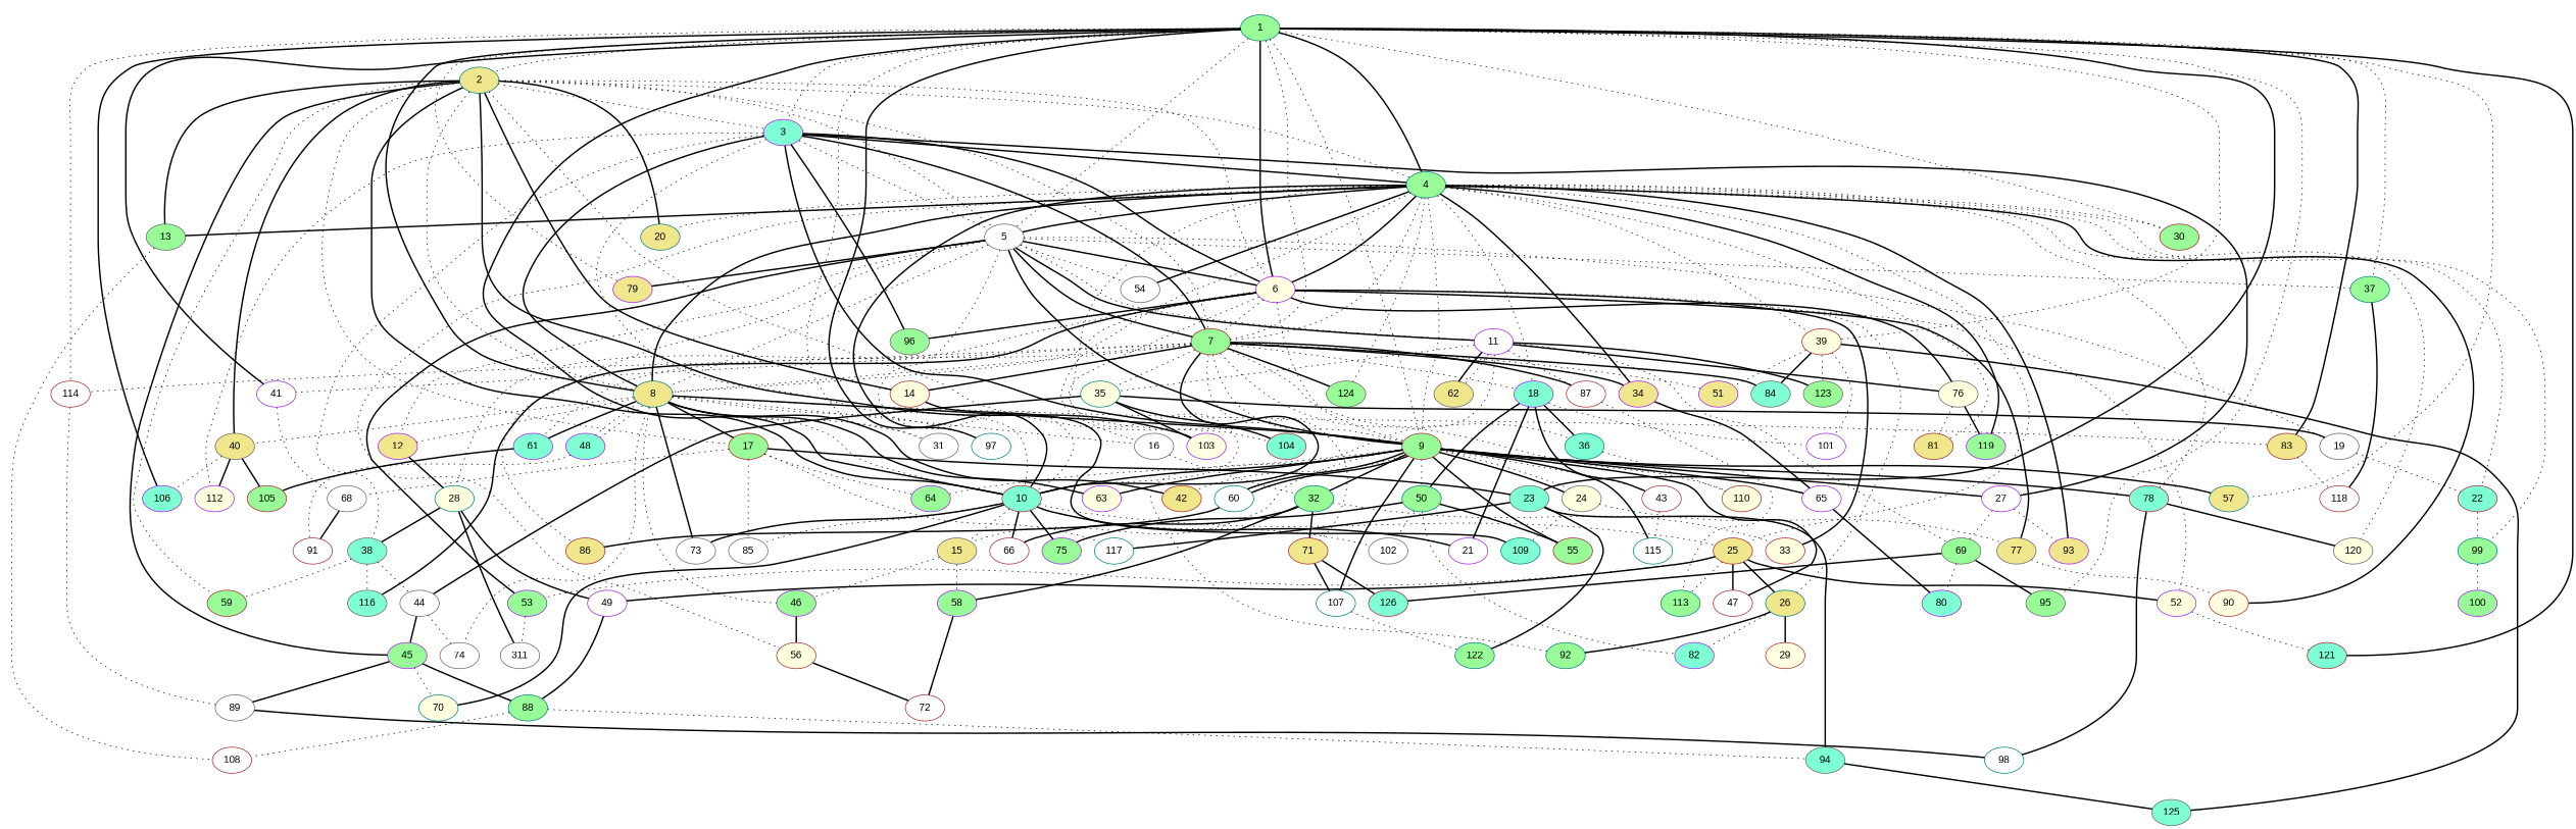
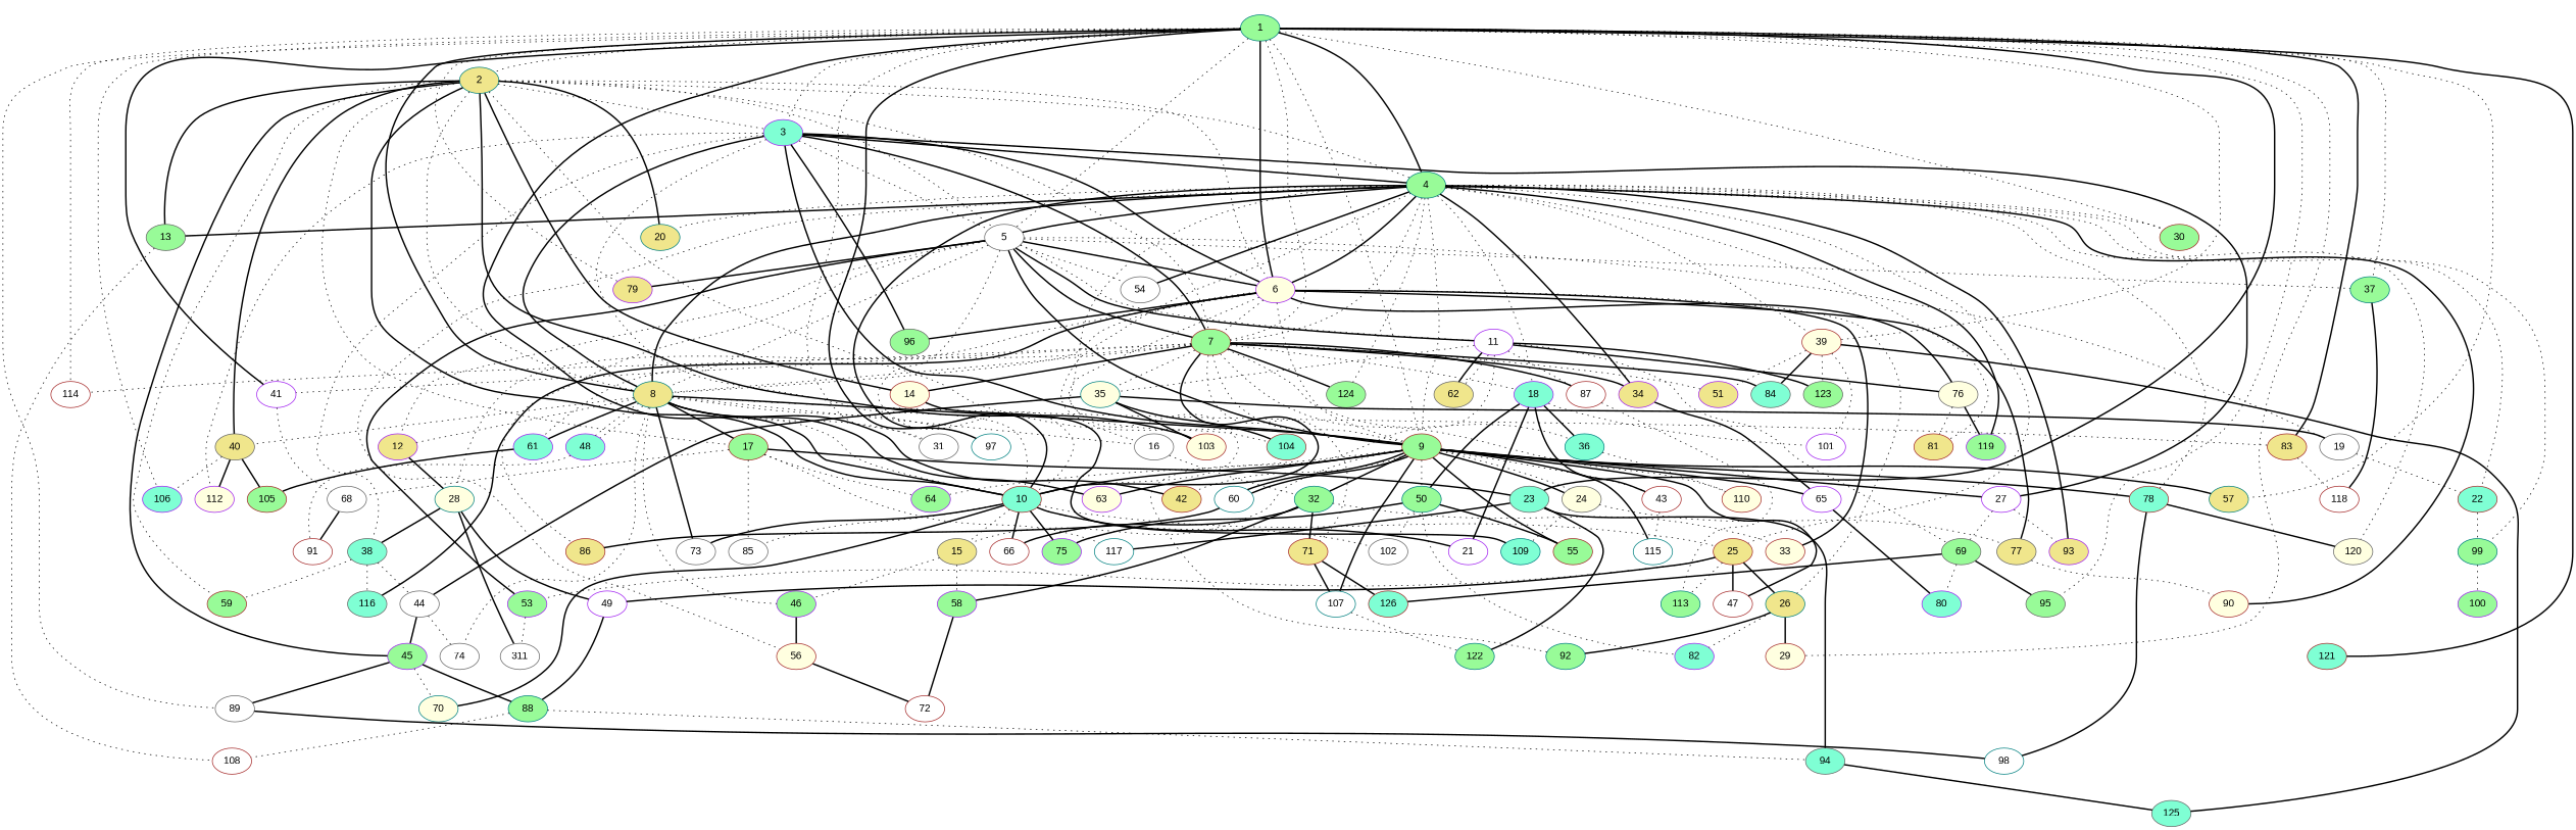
  graph {
    fontname="Liberation Sans"
    node [color=brown fillcolor=white fontname="Liberation Sans" style=filled]
    edge [fontname="Liberation Sans" style=dotted]
    1 [color=teal fillcolor=palegreen]
    2 [color=teal fillcolor=khaki]
    3 [color=purple fillcolor=aquamarine]
    4 [color=teal fillcolor=palegreen]
    5 [color=gray40]
    6 [color=purple fillcolor=lightyellow]
    7 [fillcolor=palegreen]
    8 [color=teal fillcolor=khaki]
    9 [fillcolor=palegreen]
    10 [fillcolor=aquamarine]
    23 [color=gray40 fillcolor=aquamarine]
    29 [fillcolor=lightyellow]
    30 [fillcolor=palegreen]
    31 [color=gray40]
    37 [color=teal fillcolor=palegreen]
    39 [fillcolor=lightyellow]
    41 [color=purple]
    57 [color=teal fillcolor=khaki]
    79 [color=purple fillcolor=khaki]
    83 [fillcolor=khaki]
    89 [color=gray40]
    95 [color=gray40 fillcolor=palegreen]
    97 [color=teal]
    106 [color=purple fillcolor=aquamarine]
    114
    121 [fillcolor=aquamarine]
    13 [color=gray40 fillcolor=palegreen]
    14 [fillcolor=lightyellow]
    17 [fillcolor=palegreen]
    20 [color=teal fillcolor=khaki]
    40 [color=gray40 fillcolor=khaki]
    45 [color=purple fillcolor=palegreen]
    59 [fillcolor=palegreen]
-   103 [color=purple fillcolor=lightyellow]
+   103 [fillcolor=lightyellow]
    27 [color=purple]
    38 [color=gray40 fillcolor=aquamarine]
    96 [color=gray40 fillcolor=palegreen]
    112 [color=purple fillcolor=lightyellow]
    16 [color=gray40]
    18 [color=purple fillcolor=aquamarine]
    22 [fillcolor=aquamarine]
    25 [fillcolor=khaki]
    34 [color=purple fillcolor=khaki]
    54 [color=gray40]
    56 [fillcolor=lightyellow]
    78 [fillcolor=aquamarine]
    81 [fillcolor=khaki]
    90 [fillcolor=lightyellow]
    93 [color=purple fillcolor=khaki]
    99 [color=teal fillcolor=palegreen]
    104 [fillcolor=aquamarine]
    119 [color=purple fillcolor=palegreen]
    120 [color=gray40 fillcolor=lightyellow]
    124 [color=gray40 fillcolor=palegreen]
    19 [color=gray40]
    11 [color=purple]
    12 [color=purple fillcolor=khaki]
    53 [color=purple fillcolor=palegreen]
    86 [fillcolor=khaki]
    26 [color=teal fillcolor=khaki]
    28 [color=teal fillcolor=lightyellow]
    33 [fillcolor=lightyellow]
-   52 [color=purple fillcolor=lightyellow]
    76 [color=gray40 fillcolor=lightyellow]
    77 [color=gray40 fillcolor=khaki]
    116 [color=gray40 fillcolor=aquamarine]
    35 [color=teal fillcolor=lightyellow]
    36 [color=teal fillcolor=aquamarine]
    51 [color=purple fillcolor=khaki]
    61 [color=purple fillcolor=aquamarine]
    71 [fillcolor=khaki]
    84 [color=gray40 fillcolor=aquamarine]
    87
    110 [fillcolor=lightyellow]
    42 [fillcolor=khaki]
    46 [color=purple fillcolor=palegreen]
    48 [color=purple fillcolor=aquamarine]
    63 [color=purple fillcolor=lightyellow]
    73 [color=gray40]
    74 [color=gray40]
    15 [color=gray40 fillcolor=khaki]
    24 [color=gray40 fillcolor=lightyellow]
    32 [color=teal fillcolor=palegreen]
    43
    47
    50 [color=teal fillcolor=palegreen]
    55 [fillcolor=palegreen]
    60 [color=teal]
    64 [color=purple fillcolor=palegreen]
    65 [color=purple]
    107 [color=teal]
    115 [color=teal]
    21 [color=purple]
    66
    70 [color=teal fillcolor=lightyellow]
    75 [color=purple fillcolor=palegreen]
    85 [color=gray40]
    102 [color=gray40]
    117 [color=teal]
    94 [color=gray40 fillcolor=aquamarine]
    122 [color=teal fillcolor=palegreen]
    118
    123 [color=gray40 fillcolor=palegreen]
    101 [color=purple]
    125 [color=gray40 fillcolor=aquamarine]
    68 [color=gray40]
    98 [color=teal]
    108
    109 [color=teal fillcolor=aquamarine]
    105 [fillcolor=palegreen]
    88 [color=teal fillcolor=palegreen]
    69 [color=gray40 fillcolor=palegreen]
    44 [color=gray40]
    49 [color=purple]
    113 [color=teal fillcolor=palegreen]
    72
    100 [color=purple fillcolor=palegreen]
    62 [color=gray40 fillcolor=khaki]
    92 [color=teal fillcolor=palegreen]
    n120 [color=gray40 label=311]
    82 [color=purple fillcolor=aquamarine]
    126 [fillcolor=aquamarine]
    91
    58 [color=purple fillcolor=palegreen]
    80 [color=purple fillcolor=aquamarine]
    1 -- 2
    1 -- 3
    1 -- 4 [style=bold]
    1 -- 5
    1 -- 6 [style=bold]
    1 -- 7
    1 -- 8 [style=bold]
    1 -- 9
    1 -- 10 [style=bold]
    1 -- 23 [style=bold]
+   1 -- 29
    1 -- 30
    1 -- 31
    1 -- 37
    1 -- 39
    1 -- 41 [style=bold]
    1 -- 57
    1 -- 79
    1 -- 83 [style=bold]
-   114 -- 89
+   1 -- 89
    1 -- 95
    1 -- 97 [style=bold]
-   1 -- 106 [style=bold]
+   1 -- 106
    1 -- 114
    1 -- 121 [style=bold]
    2 -- 3
    2 -- 4
    2 -- 5
    2 -- 6
    2 -- 7
    2 -- 8
    2 -- 9
    2 -- 10 [style=bold]
    2 -- 13 [style=bold]
    2 -- 14 [style=bold]
    2 -- 17
    2 -- 20 [style=bold]
    2 -- 40 [style=bold]
    2 -- 45 [style=bold]
    2 -- 59
    2 -- 103 [style=bold]
    3 -- 4 [style=bold]
    3 -- 5
    3 -- 6 [style=bold]
    3 -- 7 [style=bold]
    3 -- 8 [style=bold]
    3 -- 9 [style=bold]
    3 -- 10
    3 -- 27 [style=bold]
    3 -- 38
    3 -- 96 [style=bold]
    3 -- 112
    4 -- 5 [style=bold]
    4 -- 6 [style=bold]
    4 -- 7
    4 -- 8 [style=bold]
    4 -- 9
    4 -- 10 [style=bold]
    4 -- 30
    4 -- 39
    4 -- 13 [style=bold]
    4 -- 20
    4 -- 16
    4 -- 18
    4 -- 22
    4 -- 25
    4 -- 34 [style=bold]
    4 -- 54 [style=bold]
    4 -- 56
    4 -- 78
    4 -- 81
    4 -- 90 [style=bold]
    4 -- 93 [style=bold]
    4 -- 99
    4 -- 104
    4 -- 119 [style=bold]
    4 -- 120
    4 -- 124
    5 -- 6 [style=bold]
    5 -- 7 [style=bold]
    5 -- 8
    5 -- 9 [style=bold]
    5 -- 10
    5 -- 37
    5 -- 79 [style=bold]
    5 -- 54
    5 -- 19
    5 -- 11 [style=bold]
    5 -- 11
    5 -- 12
    5 -- 53 [style=bold]
    5 -- 86
    6 -- 7
    6 -- 8
    6 -- 9
    6 -- 10
    6 -- 96 [style=bold]
    6 -- 26
    6 -- 28
    6 -- 33 [style=bold]
-   6 -- 52
    6 -- 76 [style=bold]
    6 -- 77 [style=bold]
    6 -- 116 [style=bold]
    7 -- 8
    7 -- 9
    7 -- 10 [style=bold]
    7 -- 41
    7 -- 114
    7 -- 14 [style=bold]
    7 -- 18
    7 -- 34 [style=bold]
    7 -- 124 [style=bold]
    7 -- 35
    7 -- 36
    7 -- 51
    7 -- 61
    7 -- 71
    7 -- 84 [style=bold]
    7 -- 87 [style=bold]
    7 -- 110
    8 -- 9 [style=bold]
    8 -- 10
    8 -- 31
    8 -- 83
    8 -- 97
    8 -- 17 [style=bold]
    8 -- 40
    8 -- 16
    8 -- 12
    8 -- 61 [style=bold]
    8 -- 42 [style=bold]
    8 -- 46
    8 -- 48
    8 -- 48
    8 -- 63 [style=bold]
    8 -- 73 [style=bold]
    8 -- 74
    9 -- 10 [style=bold]
    9 -- 57 [style=bold]
    9 -- 27 [style=bold]
    9 -- 78 [style=bold]
    9 -- 42
    9 -- 63 [style=bold]
    9 -- 15
    9 -- 24 [style=bold]
    9 -- 24
    9 -- 32 [style=bold]
    9 -- 43
    9 -- 47 [style=bold]
    9 -- 50
    9 -- 55 [style=bold]
    9 -- 60 [style=bold]
    9 -- 60 [style=bold]
    9 -- 64
    9 -- 65 [style=bold]
    9 -- 107 [style=bold]
    9 -- 115 [style=bold]
    10 -- 25
    10 -- 73 [style=bold]
    10 -- 15
    10 -- 21 [style=bold]
    10 -- 66 [style=bold]
    10 -- 70 [style=bold]
    10 -- 75 [style=bold]
    10 -- 85
    10 -- 102
    23 -- 117 [style=bold]
    23 -- 94 [style=bold]
    23 -- 122 [style=bold]
    37 -- 118 [style=bold]
    39 -- 51
    39 -- 84 [style=bold]
    39 -- 123
    39 -- 101
    39 -- 125 [style=bold]
    41 -- 68
    83 -- 118
    89 -- 98 [style=bold]
    13 -- 108
    14 -- 109 [style=bold]
    17 -- 23 [style=bold]
    17 -- 64
    17 -- 85
    17 -- 117
    17 -- 68
    40 -- 106
    40 -- 112 [style=bold]
    40 -- 105 [style=bold]
    45 -- 89 [style=bold]
    45 -- 70
    45 -- 88 [style=bold]
    27 -- 93
    27 -- 69
    38 -- 59
    38 -- 116
    38 -- 44
    16 -- 32
    18 -- 36 [style=bold]
    18 -- 43 [style=bold]
    18 -- 50 [style=bold]
    18 -- 21 [style=bold]
    18 -- 101
    22 -- 99
    25 -- 53
    25 -- 26 [style=bold]
-   25 -- 52 [style=bold]
    25 -- 47 [style=bold]
    25 -- 49 [style=bold]
    25 -- 113
    34 -- 65 [style=bold]
    56 -- 72 [style=bold]
    78 -- 120 [style=bold]
    78 -- 98 [style=bold]
    99 -- 100
    19 -- 22
    11 -- 76 [style=bold]
    11 -- 35
    11 -- 87
    11 -- 123 [style=bold]
    11 -- 69
    11 -- 62 [style=bold]
    11 -- 62
    11 -- 92
    12 -- 28 [style=bold]
    53 -- n120
    26 -- 29 [style=bold]
    26 -- 92 [style=bold]
    26 -- 82
    28 -- 38 [style=bold]
    28 -- 49 [style=bold]
    28 -- n120 [style=bold]
-   52 -- 121
    76 -- 81
    76 -- 119 [style=bold]
    77 -- 90
    35 -- 103 [style=bold]
    35 -- 104 [style=bold]
    35 -- 19 [style=bold]
    35 -- 44 [style=bold]
    36 -- 110
    61 -- 105 [style=bold]
    71 -- 107 [style=bold]
    71 -- 126 [style=bold]
    87 -- 113
    46 -- 56 [style=bold]
    48 -- 91
    15 -- 46
    15 -- 58
    24 -- 77
    24 -- 109
    32 -- 33
    32 -- 71 [style=bold]
    32 -- 66 [style=bold]
    32 -- 58 [style=bold]
    43 -- 115
    50 -- 55 [style=bold]
    50 -- 75 [style=bold]
    50 -- 102
    50 -- 82
    60 -- 86 [style=bold]
    65 -- 80 [style=bold]
    107 -- 122
    94 -- 125 [style=bold]
    68 -- 91 [style=bold]
    88 -- 94
    88 -- 108
    69 -- 95 [style=bold]
    69 -- 126 [style=bold]
    69 -- 80
    44 -- 45 [style=bold]
    44 -- 74
    49 -- 88 [style=bold]
    58 -- 72 [style=bold]
  }
